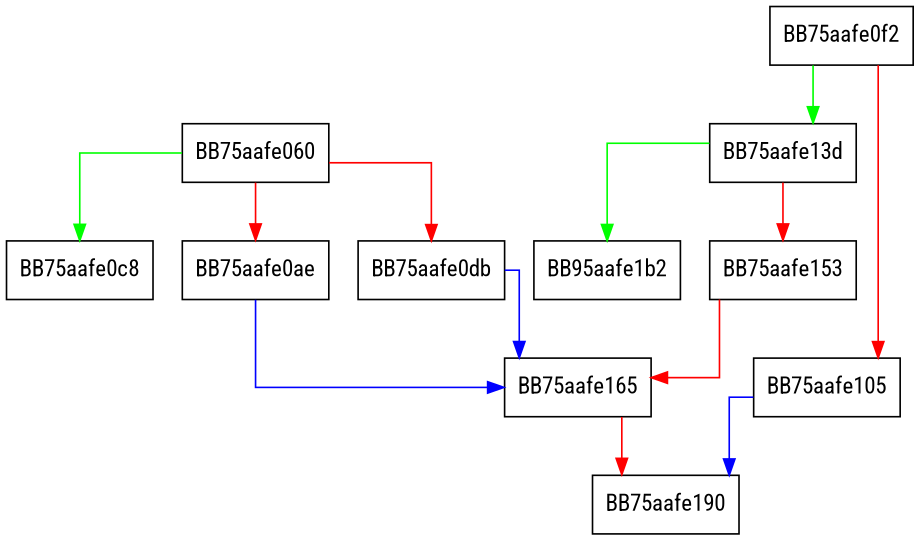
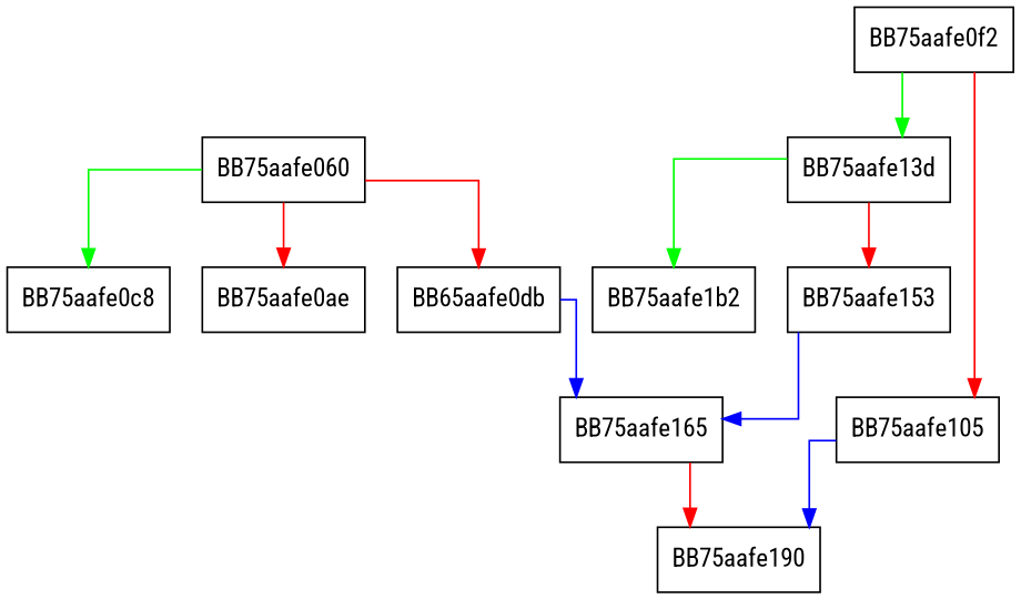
  digraph {
    fontname="Roboto Condensed"
    splines=ortho
    node [fontname="Roboto Condensed" shape=box]
    edge [color=red fontname="Roboto Condensed"]
    BB75aafe060
    BB75aafe0c8
    BB75aafe0ae
-   BB75aafe0db
+   BB75aafe0db [label=BB65aafe0db]
    BB75aafe165
    BB75aafe0f2
    BB75aafe13d
    BB75aafe105
    BB75aafe190
-   BB75aafe1b2 [label=BB95aafe1b2]
+   BB75aafe1b2
    BB75aafe153
    BB75aafe060 -> BB75aafe0c8 [color=green]
    BB75aafe060 -> BB75aafe0ae
    BB75aafe060 -> BB75aafe0db
-   BB75aafe0ae -> BB75aafe165 [color=blue]
    BB75aafe0db -> BB75aafe165 [color=blue]
    BB75aafe165 -> BB75aafe190
    BB75aafe0f2 -> BB75aafe13d [color=green]
    BB75aafe0f2 -> BB75aafe105
    BB75aafe13d -> BB75aafe1b2 [color=green]
    BB75aafe13d -> BB75aafe153
    BB75aafe105 -> BB75aafe190 [color=blue]
-   BB75aafe153 -> BB75aafe165
+   BB75aafe153 -> BB75aafe165 [color=blue]
  }
